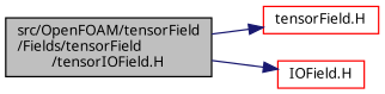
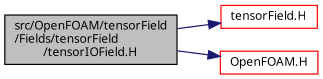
  digraph {
    fontname="Noto Sans"
    rankdir=LR
    node [color=red fontname="Noto Sans" fontsize=10 shape=record]
    edge [color=midnightblue fontname="Noto Sans" fontsize=10 labelfontname=Helvetica labelfontsize=10 style=solid]
    n1 [color=black fillcolor=grey75 fontcolor=black height=0.2 label="src/OpenFOAM/tensorField\l/Fields/tensorField\l/tensorIOField.H" style=filled width=0.4]
    n2 [height=0.2 label="tensorField.H" width=0.4]
-   n3 [height=0.2 label="IOField.H" width=0.4]
+   n3 [height=0.2 label="OpenFOAM.H" width=0.4]
    n1 -> n2
    n1 -> n3
  }
